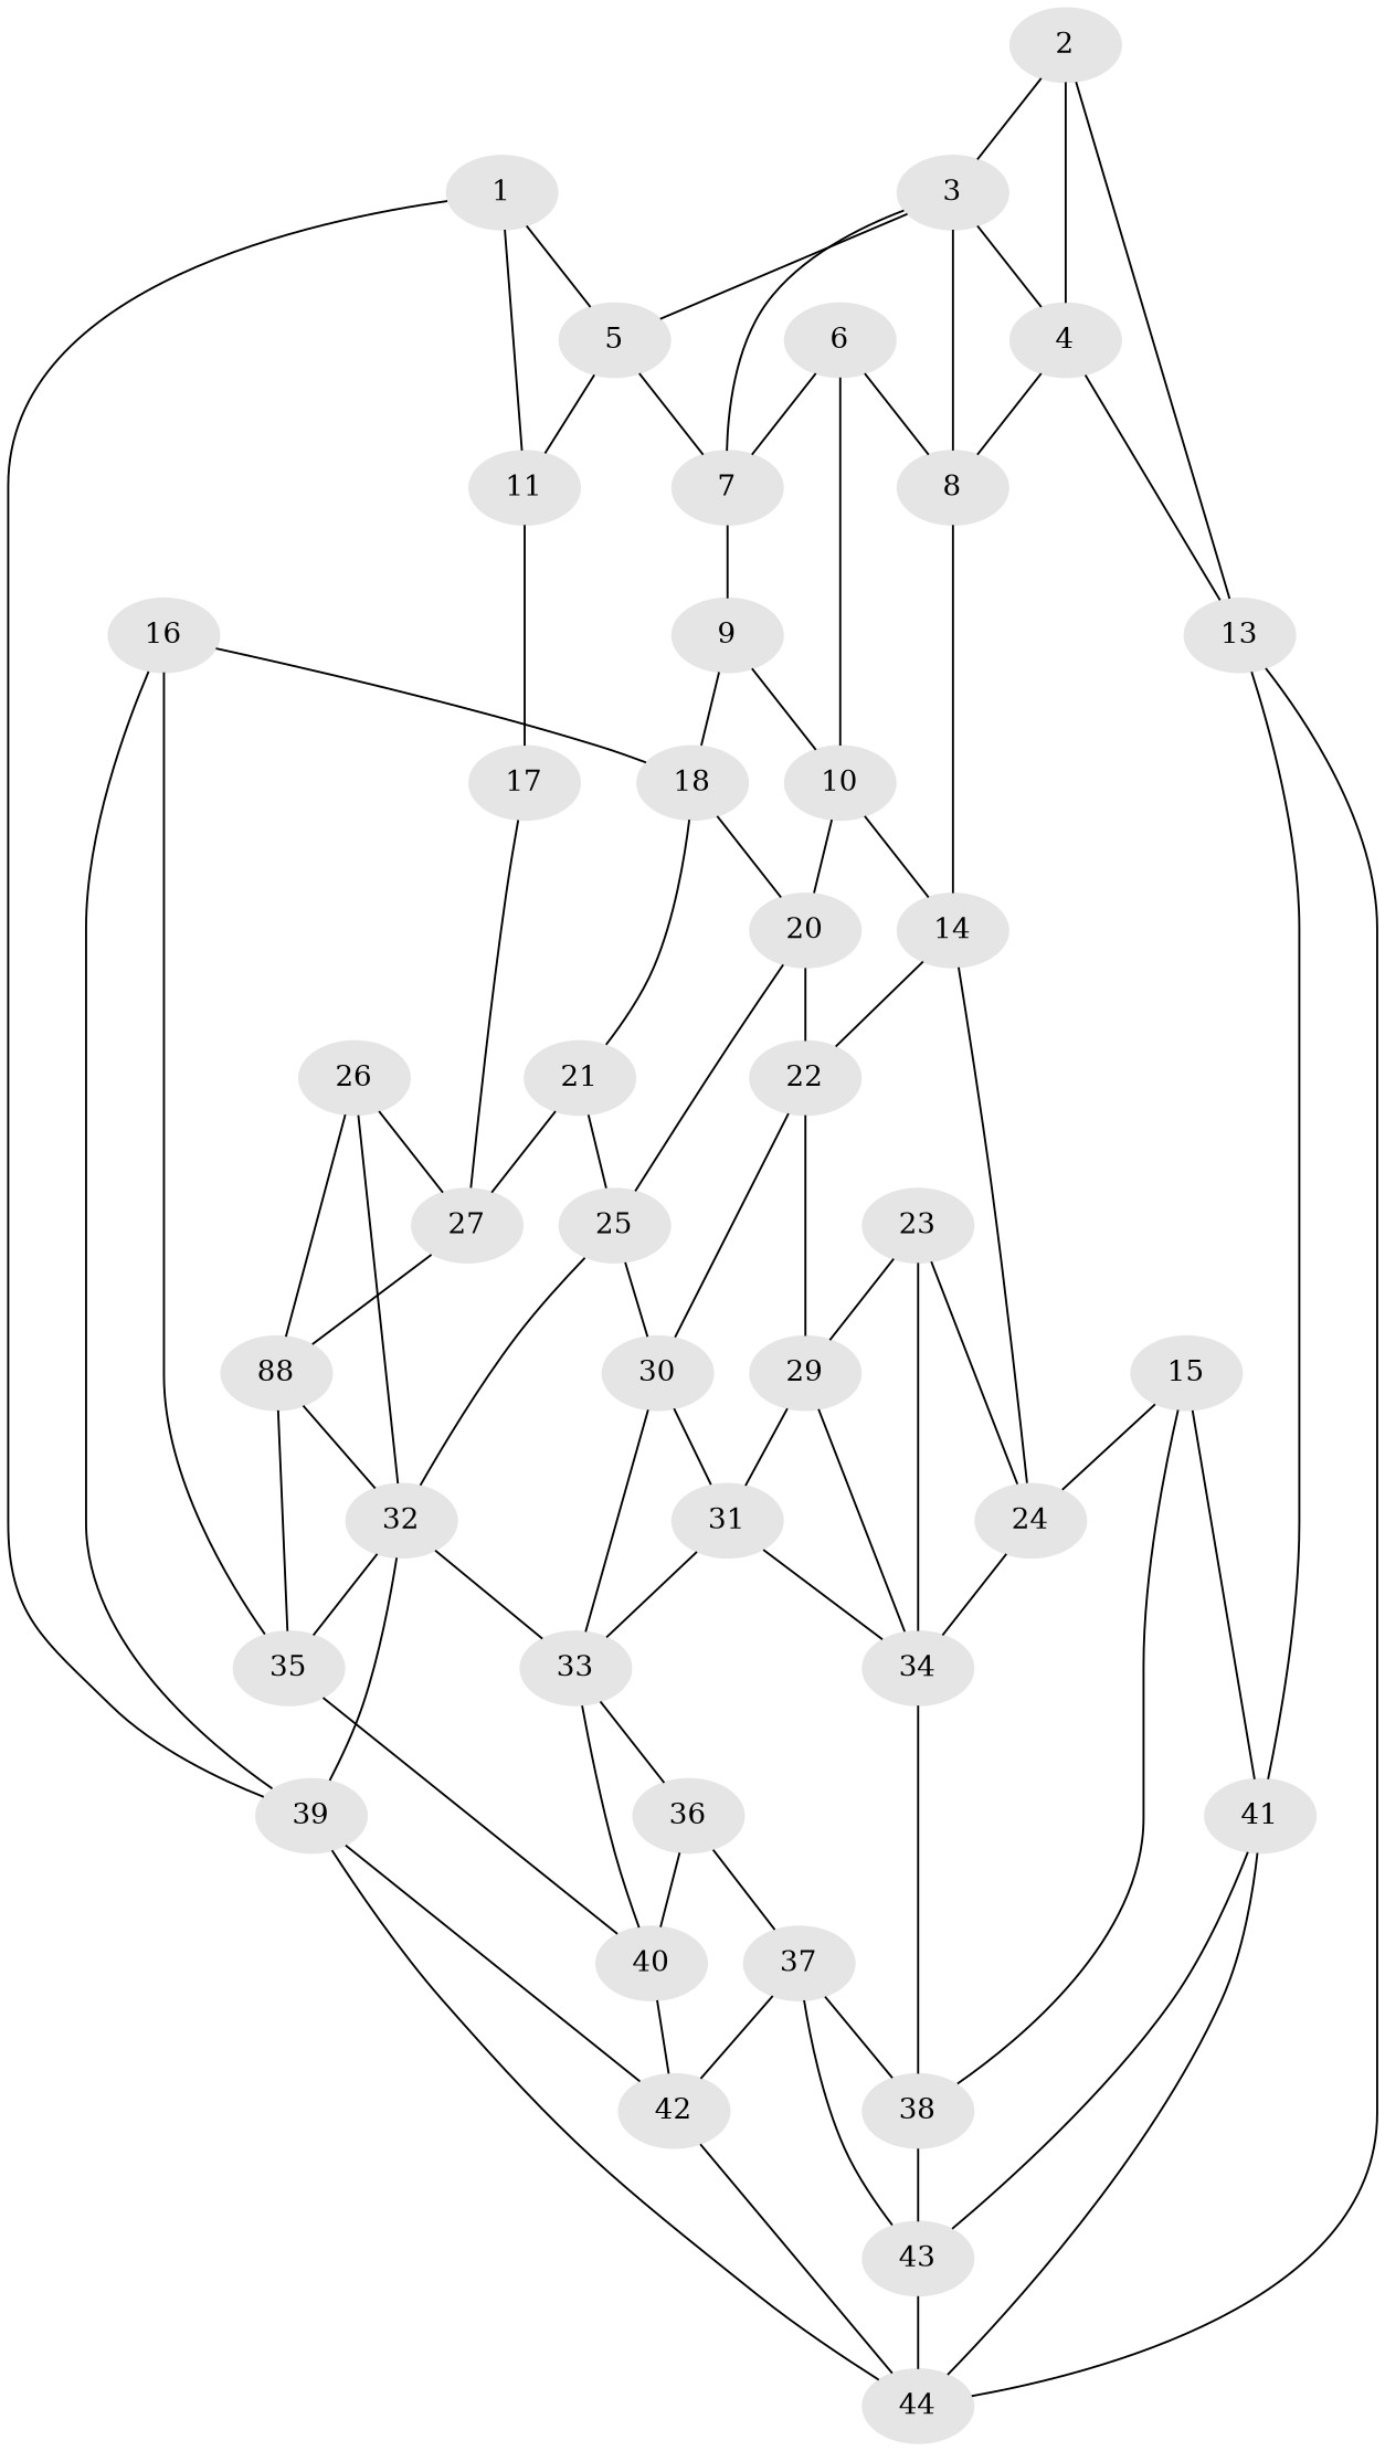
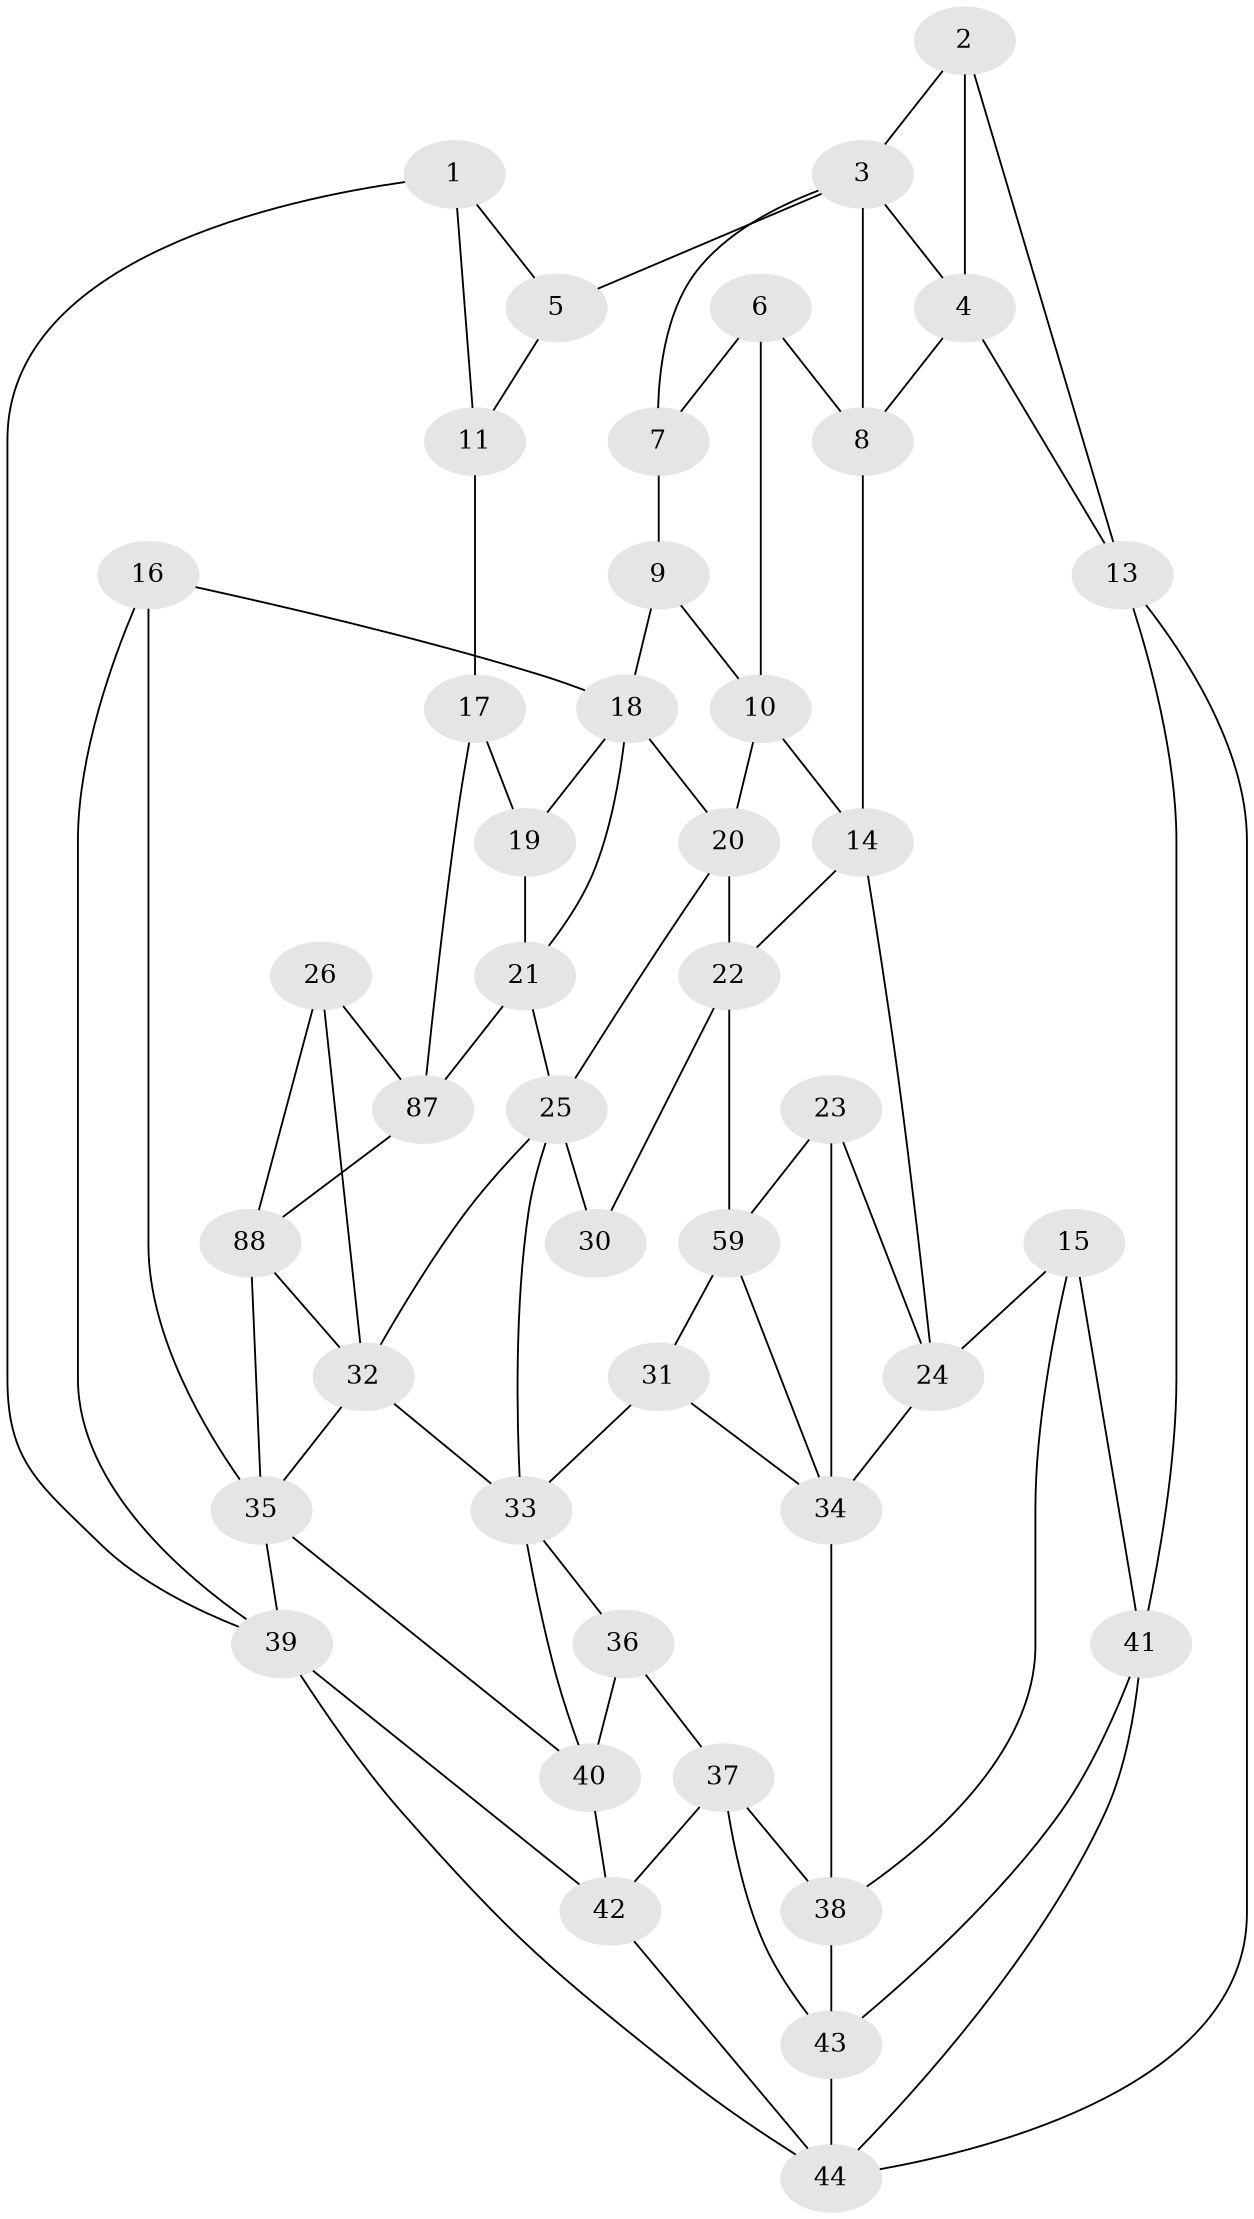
  graph {
    node [color=gray90 style=filled]
    edge [weight=1.0]
    1
    5
    11
    39
    7
    17
    44
    42
    2
    3
    4
    13
    8
    41
    9
    14
    6
    10
    20
    18
    22
    24
+   19
    21
    25
-   27
+   27 [label=87]
    43
-   29
+   29 [label=59]
    30
    34
    15
    38
    16
    35
    40
    n36 [label=88]
    32
    31
    33
    23
    26
    36
    37
    1 -- 5
    1 -- 11
    1 -- 39
    5 -- 11
-   5 -- 7
    11 -- 17
    39 -- 44
    39 -- 42
    7 -- 9
+   17 -- 19
    17 -- 27
    42 -- 44
    2 -- 3
    2 -- 4
    2 -- 13
    3 -- 5
    3 -- 7
    3 -- 4
    3 -- 8
    4 -- 13
    4 -- 8
    13 -- 44
    13 -- 41
    8 -- 14
    41 -- 44
    41 -- 43
    9 -- 10
    9 -- 18
    14 -- 22
    14 -- 24
    6 -- 7
    6 -- 8
    6 -- 10
    10 -- 14
    10 -- 20
    20 -- 22
    20 -- 25
    18 -- 20
+   18 -- 19
    18 -- 21
    22 -- 29
    22 -- 30
    24 -- 34
+   19 -- 21
    21 -- 25
    21 -- 27
    25 -- 30
    25 -- 32
    27 -- n36
    43 -- 44
    29 -- 34
    29 -- 31
-   30 -- 31
-   30 -- 33
+   25 -- 33
    34 -- 38
    15 -- 41
    15 -- 24
    15 -- 38
    38 -- 43
    16 -- 39
    16 -- 18
    16 -- 35
-   32 -- 39
+   35 -- 39
    35 -- 40
    40 -- 42
    n36 -- 35
    n36 -- 32
    32 -- 35
    32 -- 33 [weight=2.0]
    31 -- 34
    31 -- 33
    33 -- 40
    33 -- 36
    23 -- 24
    23 -- 29
    23 -- 34
    26 -- 27
    26 -- n36
    26 -- 32
    36 -- 40
    36 -- 37
    37 -- 42
    37 -- 43
    37 -- 38
  }
